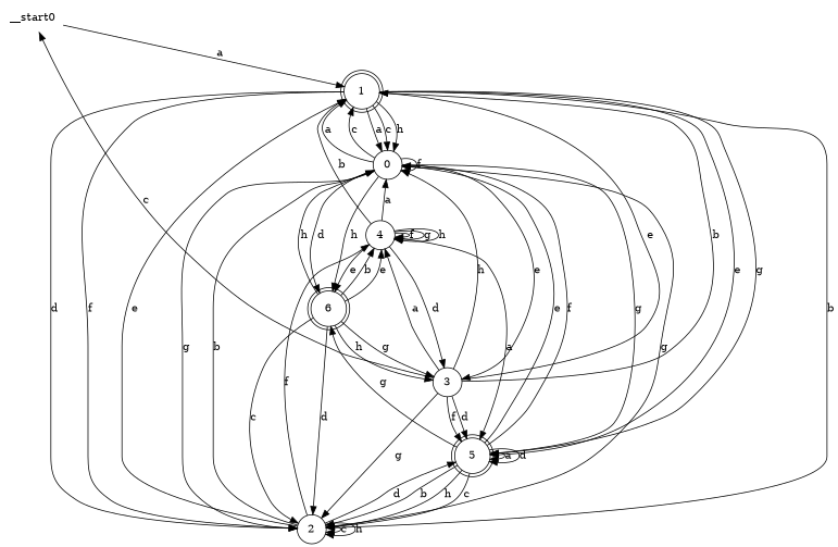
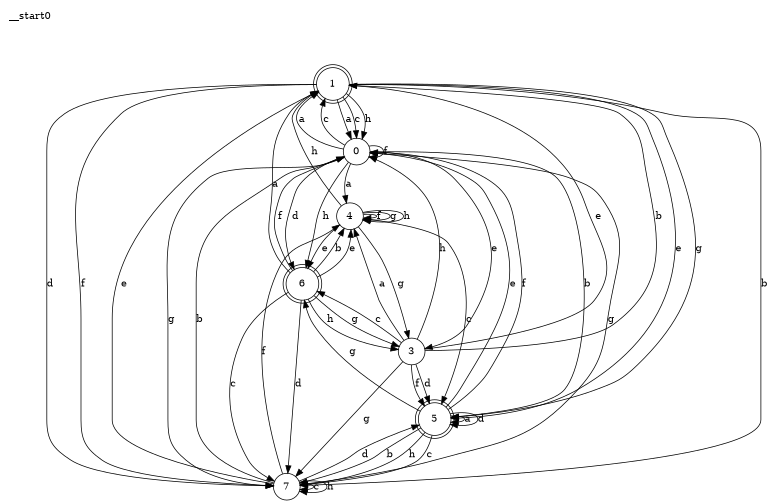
  digraph {
    rankdir=TB
    node [shape=circle color=black fillcolor=white style=filled]
    __start0 [shape=none color="" fillcolor="" style=""]
    n2 [label=0]
    n3 [label=1 shape=doublecircle style="rounded,filled"]
-   n4 [label=2]
+   n4 [label=7]
    n5 [label=3]
    n6 [label=5 shape=doublecircle style="rounded,filled"]
    n7 [label=6 shape=doublecircle style="rounded,filled"]
    n8 [label=4]
    n2 -> n2 [label=f]
    n2 -> n3 [label=a]
    n2 -> n3 [label=c]
    n2 -> n4 [label=g]
    n2 -> n5 [label=e]
-   n2 -> n6 [label=g]
+   n2 -> n6 [label=b]
    n2 -> n7 [label=d]
    n2 -> n7 [label=h]
    n3 -> n2 [label=a]
    n3 -> n2 [label=c]
    n3 -> n2 [label=h]
    n3 -> n4 [label=b]
    n3 -> n4 [label=d]
    n3 -> n4 [label=f]
    n3 -> n6 [label=e]
    n3 -> n6 [label=g]
    n4 -> n2 [label=b]
    n4 -> n2 [label=g]
    n4 -> n3 [label=e]
    n4 -> n4 [label=c]
    n4 -> n4 [label=h]
    n4 -> n6 [label=d]
    n4 -> n8 [label=f]
    n5 -> n2 [label=h]
    n5 -> n3 [label=b]
    n5 -> n3 [label=e]
    n5 -> n4 [label=g]
    n5 -> n6 [label=d]
    n5 -> n6 [label=f]
-   n5 -> __start0 [label=c]
+   n5 -> n7 [label=c]
    n5 -> n8 [label=a]
    n6 -> n2 [label=e]
    n6 -> n2 [label=f]
    n6 -> n4 [label=b]
    n6 -> n4 [label=c]
    n6 -> n4 [label=h]
    n6 -> n6 [label=a]
    n6 -> n6 [label=d]
    n6 -> n7 [label=g]
-   n7 -> n2 [label=h]
-   __start0 -> n3 [label=a]
+   n7 -> n2 [label=f]
+   n7 -> n3 [label=a]
    n7 -> n4 [label=c]
    n7 -> n4 [label=d]
    n7 -> n5 [label=g]
    n7 -> n5 [label=h]
    n7 -> n8 [label=b]
    n7 -> n8 [label=e]
-   n8 -> n2 [label=a]
-   n8 -> n3 [label=b]
-   n8 -> n5 [label=d]
-   n8 -> n6 [label=a]
+   n2 -> n8 [label=a]
+   n8 -> n3 [label=h]
+   n8 -> n5 [label=g]
+   n8 -> n6 [label=c]
    n8 -> n7 [label=e]
    n8 -> n8 [label=f]
    n8 -> n8 [label=g]
    n8 -> n8 [label=h]
  }
